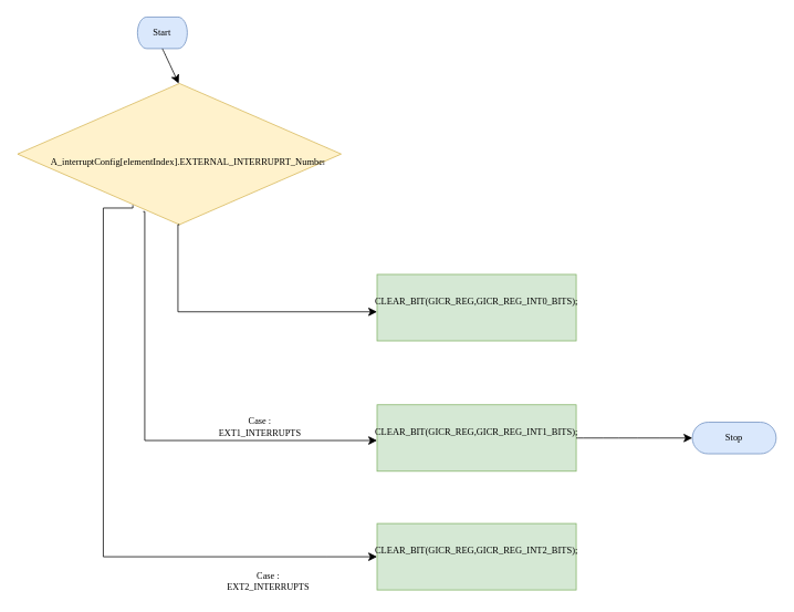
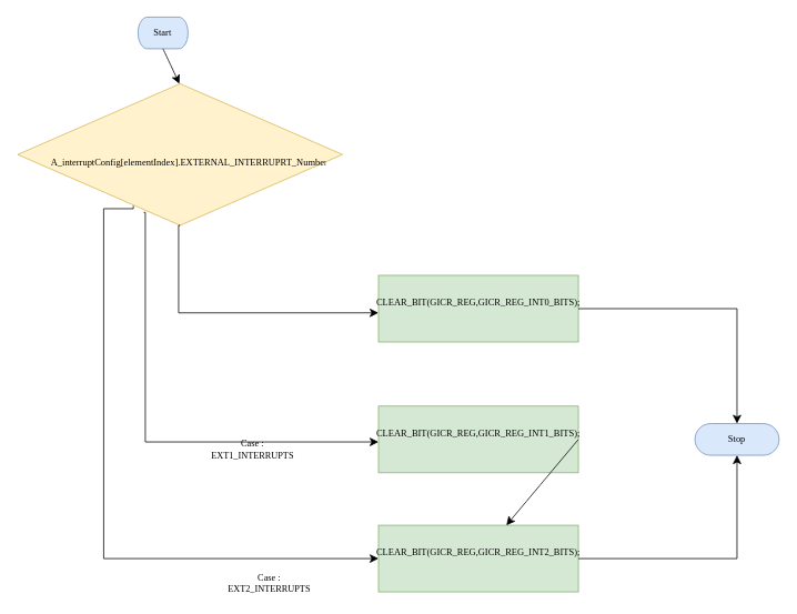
  <mxCell id="0" />
  <mxCell id="1" parent="0" />
  <mxCell id="2" value="&lt;div style=&quot;font-size: 11.27px;&quot;&gt;&lt;font style=&quot;font-size: 11.27px; direction: ltr; letter-spacing: 0px; line-height: 120%; opacity: 1;&quot;&gt;Start&lt;/font&gt;&lt;/div&gt;" style="verticalAlign=middle;align=center;overflow=width;vsdxID=30;fillColor=#dae8fc;shape=stencil(tVLREoIgEPwaHnEQxsl3s/9gEpSJwDko7e+DsEkze2l627vdu5uFRaxyHe8FosR5sCcxqMZ3iO0Rpcp0ApQPCLEasUpaEC3Yi2lS3fOojOhsr3HDmObyMtsVcYqS29Qh5FEfklwrM5OXeUa/yjkcAwfr7TDpiyTfXvjkMR+Vw2A998qaBac5tAKHU1hq3i4oNwjRr9ofvayt/+Rk+yX/4iWA159KpXWKxJx/z0Bopfyw+g4=);strokeColor=#6c8ebf;spacingTop=-1;spacingBottom=-1;spacingLeft=-1;spacingRight=-1;points=[[0.5,1,0],[0.5,0,0],[0,0.5,0],[1,0.5,0]];labelBackgroundColor=none;rounded=1;html=1;whiteSpace=wrap;fontFamily=Calibri;fontSize=11.27;" vertex="1" parent="1"><mxGeometry x="165.25" y="20" width="60" height="38" as="geometry" /></mxCell>
  <mxCell id="3" value="" style="vsdxID=219;fillColor=#fff2cc;shape=stencil(UzV2Ls5ILEhVNTIoLinKz04tz0wpyVA1dlE1MsrMy0gtyiwBslSNXVWNndPyi1LTi/JL81Ig/IJEkEoQKze/DGRCBUSfAUiHkUElhGcK4bpBVOZk5iGpNEVVikeloQHZpsK0YlWLz1QgA+HFtMycHEgIIcujBwlQCBKcxq4A);strokeColor=#d6b656;spacingTop=-1;spacingBottom=-1;spacingLeft=-1;spacingRight=-1;points=[[0,0.5,0],[1,0.5,0],[0.5,0,0],[0.5,1,0]];labelBackgroundColor=none;rounded=1;html=1;whiteSpace=wrap;fontFamily=Calibri;fontSize=11.27;" vertex="1" parent="1"><mxGeometry x="20.75" y="100" width="390" height="170" as="geometry" /></mxCell>
  <mxCell id="4" value="&lt;div style=&quot;font-size: 11.27px;&quot;&gt;A_interruptConfig[elementIndex].EXTERNAL_INTERRUPRT_Number&lt;br style=&quot;font-size: 11.27px;&quot;&gt;&lt;/div&gt;" style="text;vsdxID=219;fillColor=none;gradientColor=none;strokeColor=none;spacingTop=-1;spacingBottom=-1;spacingLeft=-1;spacingRight=-1;points=[[0,0.5,0],[1,0.5,0],[0.5,0,0],[0.5,1,0]];labelBackgroundColor=none;rounded=1;html=1;whiteSpace=wrap;verticalAlign=middle;align=center;overflow=width;;html=1;fontColor=#000000;fontFamily=Calibri;fontSize=11.27;" vertex="1" parent="3"><mxGeometry x="40.074" y="31.523" width="329.861" height="126.953" as="geometry" /></mxCell>
  <mxCell id="5" value="" style="endArrow=classic;html=1;rounded=0;fontSize=11.27;startSize=8;endSize=8;curved=1;exitX=0.5;exitY=1;exitDx=0;exitDy=0;exitPerimeter=0;fontFamily=Calibri;" edge="1" parent="1" source="2"><mxGeometry width="50" height="50" relative="1" as="geometry"><mxPoint x="262.75" y="230" as="sourcePoint" /><mxPoint x="214.93" y="100" as="targetPoint" /></mxGeometry></mxCell>
  <mxCell id="6" value="" style="endArrow=classic;html=1;rounded=0;fontSize=11.27;startSize=8;endSize=8;exitX=0.5;exitY=1;exitDx=0;exitDy=0;exitPerimeter=0;edgeStyle=orthogonalEdgeStyle;fontFamily=Calibri;" edge="1" parent="1" source="3"><mxGeometry width="50" height="50" relative="1" as="geometry"><mxPoint x="294" y="310" as="sourcePoint" /><mxPoint x="454" y="375" as="targetPoint" /><Array as="points"><mxPoint x="214" y="270" /><mxPoint x="214" y="375" /></Array></mxGeometry></mxCell>
  <mxCell id="7" value="&lt;div style=&quot;font-size: 11.27px;&quot;&gt;&lt;div&gt;    CLEAR_BIT(GICR_REG,GICR_REG_INT0_BITS);&lt;/div&gt;&lt;div&gt;&lt;br&gt;&lt;/div&gt;&lt;/div&gt;" style="rounded=0;whiteSpace=wrap;html=1;fontSize=11.27;fillColor=#d5e8d4;strokeColor=#82b366;fontFamily=Calibri;" vertex="1" parent="1"><mxGeometry x="454" y="330" width="240" height="80" as="geometry" /></mxCell>
  <mxCell id="8" value="" style="endArrow=classic;html=1;rounded=0;fontSize=11.27;startSize=8;endSize=8;edgeStyle=orthogonalEdgeStyle;exitX=0.388;exitY=0.908;exitDx=0;exitDy=0;exitPerimeter=0;fontFamily=Calibri;" edge="1" parent="1" source="3"><mxGeometry width="50" height="50" relative="1" as="geometry"><mxPoint x="134" y="500" as="sourcePoint" /><mxPoint x="454" y="530" as="targetPoint" /><Array as="points"><mxPoint x="174" y="254" /><mxPoint x="174" y="530" /></Array></mxGeometry></mxCell>
- <mxCell id="9" value="Case : EXT1_INTERRUPTS" style="text;html=1;strokeColor=none;fillColor=none;align=center;verticalAlign=middle;whiteSpace=wrap;rounded=0;fontSize=11;fontFamily=Calibri;" vertex="1" parent="1"><mxGeometry x="247.5" y="499" width="130" height="30" as="geometry" /></mxCell>
+ <mxCell id="9" value="Case : EXT1_INTERRUPTS" style="text;html=1;strokeColor=none;fillColor=none;align=center;verticalAlign=middle;whiteSpace=wrap;rounded=0;fontSize=11;fontFamily=Calibri;" vertex="1" parent="1"><mxGeometry x="237.5" y="524" width="130" height="30" as="geometry" /></mxCell>
  <mxCell id="10" value="&lt;div style=&quot;font-size: 11.27px;&quot;&gt;&lt;div&gt;    CLEAR_BIT(GICR_REG,GICR_REG_INT1_BITS);&lt;/div&gt;&lt;div&gt;&lt;br&gt;&lt;/div&gt;&lt;/div&gt;" style="rounded=0;whiteSpace=wrap;html=1;fontSize=11.27;fillColor=#d5e8d4;strokeColor=#82b366;fontFamily=Calibri;" vertex="1" parent="1"><mxGeometry x="454" y="487" width="240" height="80" as="geometry" /></mxCell>
  <mxCell id="11" value="" style="endArrow=classic;html=1;rounded=0;fontSize=11.27;startSize=8;endSize=8;edgeStyle=orthogonalEdgeStyle;exitX=0.356;exitY=0.862;exitDx=0;exitDy=0;exitPerimeter=0;fontFamily=Calibri;" edge="1" parent="1" source="3"><mxGeometry width="50" height="50" relative="1" as="geometry"><mxPoint x="84" y="640" as="sourcePoint" /><mxPoint x="454" y="670" as="targetPoint" /><Array as="points"><mxPoint x="160" y="250" /><mxPoint x="124" y="250" /><mxPoint x="124" y="670" /><mxPoint x="394" y="670" /></Array></mxGeometry></mxCell>
  <mxCell id="12" value="Case : EXT2_INTERRUPTS" style="text;html=1;strokeColor=none;fillColor=none;align=center;verticalAlign=middle;whiteSpace=wrap;rounded=0;fontSize=11;fontFamily=Calibri;" vertex="1" parent="1"><mxGeometry x="257.5" y="685" width="130" height="30" as="geometry" /></mxCell>
  <mxCell id="13" value="&lt;div style=&quot;&quot;&gt;&lt;div style=&quot;&quot;&gt;&lt;div style=&quot;&quot;&gt;CLEAR_BIT(GICR_REG,GICR_REG_INT2_BITS);&lt;span style=&quot;font-size: 11.27px;&quot;&gt;&lt;/span&gt;&lt;/div&gt;&lt;/div&gt;&lt;div style=&quot;font-size: 11.27px;&quot;&gt;&lt;br&gt;&lt;/div&gt;&lt;/div&gt;" style="rounded=0;whiteSpace=wrap;html=1;fontSize=11.27;fillColor=#d5e8d4;strokeColor=#82b366;fontFamily=Calibri;" vertex="1" parent="1"><mxGeometry x="454" y="630" width="240" height="80" as="geometry" /></mxCell>
  <mxCell id="14" value="&lt;div style=&quot;font-size: 11.27px;&quot;&gt;&lt;span style=&quot;font-size: 11.27px;&quot;&gt;Stop&lt;/span&gt;&lt;/div&gt;" style="verticalAlign=middle;align=center;overflow=width;vsdxID=30;fillColor=#dae8fc;shape=stencil(tVLREoIgEPwaHnEQxsl3s/9gEpSJwDko7e+DsEkze2l627vdu5uFRaxyHe8FosR5sCcxqMZ3iO0Rpcp0ApQPCLEasUpaEC3Yi2lS3fOojOhsr3HDmObyMtsVcYqS29Qh5FEfklwrM5OXeUa/yjkcAwfr7TDpiyTfXvjkMR+Vw2A998qaBac5tAKHU1hq3i4oNwjRr9ofvayt/+Rk+yX/4iWA159KpXWKxJx/z0Bopfyw+g4=);strokeColor=#6c8ebf;spacingTop=-1;spacingBottom=-1;spacingLeft=-1;spacingRight=-1;points=[[0.5,1,0],[0.5,0,0],[0,0.5,0],[1,0.5,0]];labelBackgroundColor=none;rounded=1;html=1;whiteSpace=wrap;fontFamily=Calibri;fontSize=11.27;" vertex="1" parent="1"><mxGeometry x="834" y="508" width="101" height="38" as="geometry" /></mxCell>
- <mxCell id="16" value="" style="endArrow=classic;html=1;rounded=0;fontSize=12;startSize=8;endSize=8;curved=1;exitX=1;exitY=0.5;exitDx=0;exitDy=0;entryX=0;entryY=0.5;entryDx=0;entryDy=0;entryPerimeter=0;" edge="1" parent="1" source="10" target="14"><mxGeometry width="50" height="50" relative="1" as="geometry"><mxPoint x="644" y="490" as="sourcePoint" /><mxPoint x="694" y="440" as="targetPoint" /></mxGeometry></mxCell>
+ <mxCell id="15" value="" style="endArrow=classic;html=1;rounded=0;fontSize=12;startSize=8;endSize=8;exitX=1;exitY=0.5;exitDx=0;exitDy=0;entryX=0.5;entryY=0;entryDx=0;entryDy=0;entryPerimeter=0;edgeStyle=orthogonalEdgeStyle;" edge="1" parent="1" source="7" target="14"><mxGeometry width="50" height="50" relative="1" as="geometry"><mxPoint x="704" y="370" as="sourcePoint" /><mxPoint x="694" y="300" as="targetPoint" /></mxGeometry></mxCell>
+ <mxCell id="16" value="" style="endArrow=classic;html=1;rounded=0;fontSize=12;startSize=8;endSize=8;curved=1;exitX=1;exitY=0.5;exitDx=0;exitDy=0;" edge="1" parent="1" source="10" target="13"><mxGeometry width="50" height="50" relative="1" as="geometry"><mxPoint x="644" y="490" as="sourcePoint" /><mxPoint x="694" y="440" as="targetPoint" /></mxGeometry></mxCell>
+ <mxCell id="17" value="" style="endArrow=classic;html=1;rounded=0;fontSize=12;startSize=8;endSize=8;exitX=1;exitY=0.5;exitDx=0;exitDy=0;entryX=0.5;entryY=1;entryDx=0;entryDy=0;entryPerimeter=0;edgeStyle=orthogonalEdgeStyle;" edge="1" parent="1" source="13" target="14"><mxGeometry width="50" height="50" relative="1" as="geometry"><mxPoint x="644" y="490" as="sourcePoint" /><mxPoint x="694" y="440" as="targetPoint" /></mxGeometry></mxCell>
